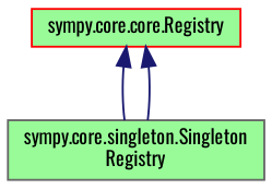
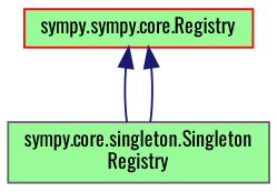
  digraph {
    fontname=Oswald
    node [fillcolor=palegreen fontname=Oswald fontsize=10 shape=record style=filled]
    edge [color=midnightblue dir=back fontname=Oswald fontsize=10 labelfontname=Helvetica labelfontsize=10 style=solid]
    n1 [color=gray40 fontcolor=black height=0.2 label="sympy.core.singleton.Singleton\lRegistry" width=0.4]
-   n2 [color=red height=0.2 label="sympy.core.core.Registry" width=0.4]
+   n2 [color=red height=0.2 label="sympy.sympy.core.Registry" width=0.4]
    n2 -> n1
    n2 -> n1
  }
